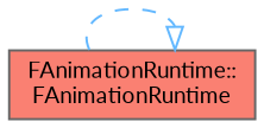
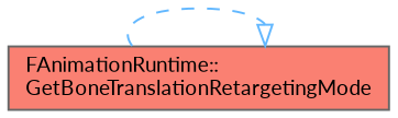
  digraph {
    rankdir=LR
    fontname=Lato
-   n1 [color=gray40 fillcolor=salmon fontcolor=black fontname=Lato fontsize=10 height=0.2 label="FAnimationRuntime::\lFAnimationRuntime" shape=box style=filled width=0.4]
+   n1 [color=gray40 fillcolor=salmon fontcolor=black fontname=Lato fontsize=10 height=0.2 label="FAnimationRuntime::\lGetBoneTranslationRetargetingMode" shape=box style=filled width=0.4]
    n1 -> n1 [color=steelblue1 fontname=Lato fontsize=10 labelfontname=Helvetica labelfontsize=10 style=dashed arrowhead=onormal]
  }
